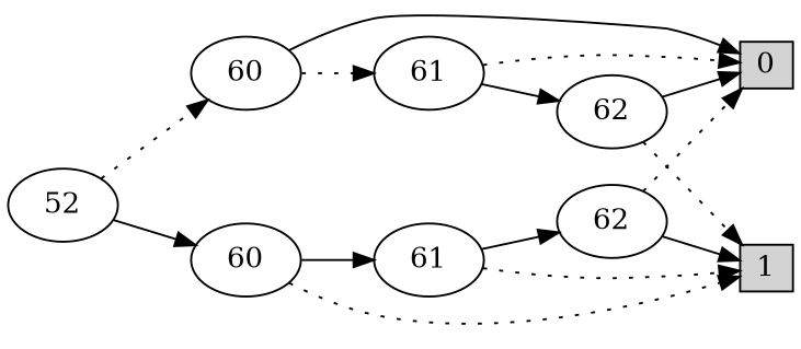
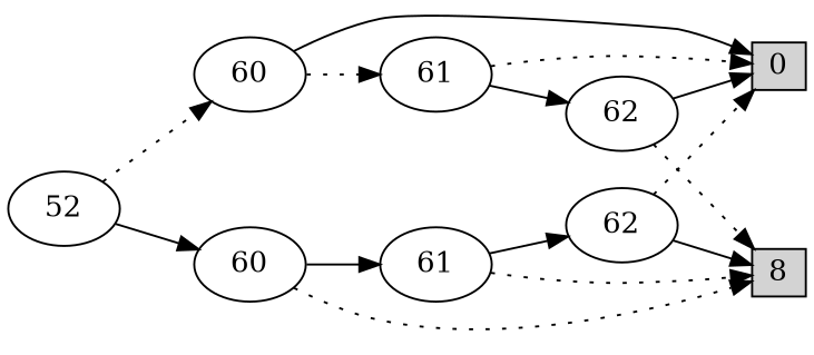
  digraph {
    rankdir=LR
    edge [style=dotted]
    n1 [height=0.3 label=0 shape=box style=filled width=0.3]
-   n2 [height=0.3 label=1 shape=box style=filled width=0.3]
+   n2 [height=0.3 label=8 shape=box style=filled width=0.3]
    n3 [label=52]
    n4 [label=60]
    n5 [label=60]
    n6 [label=61]
    n7 [label=61]
    n8 [label=62]
    n9 [label=62]
    n3 -> n4
    n3 -> n5 [style=filled]
    n4 -> n1 [style=filled]
    n4 -> n6
    n5 -> n2
    n5 -> n7 [style=filled]
    n6 -> n1
    n6 -> n8 [style=filled]
    n7 -> n2
    n7 -> n9 [style=filled]
    n8 -> n1 [style=filled]
    n8 -> n2
    n9 -> n1
    n9 -> n2 [style=filled]
  }
